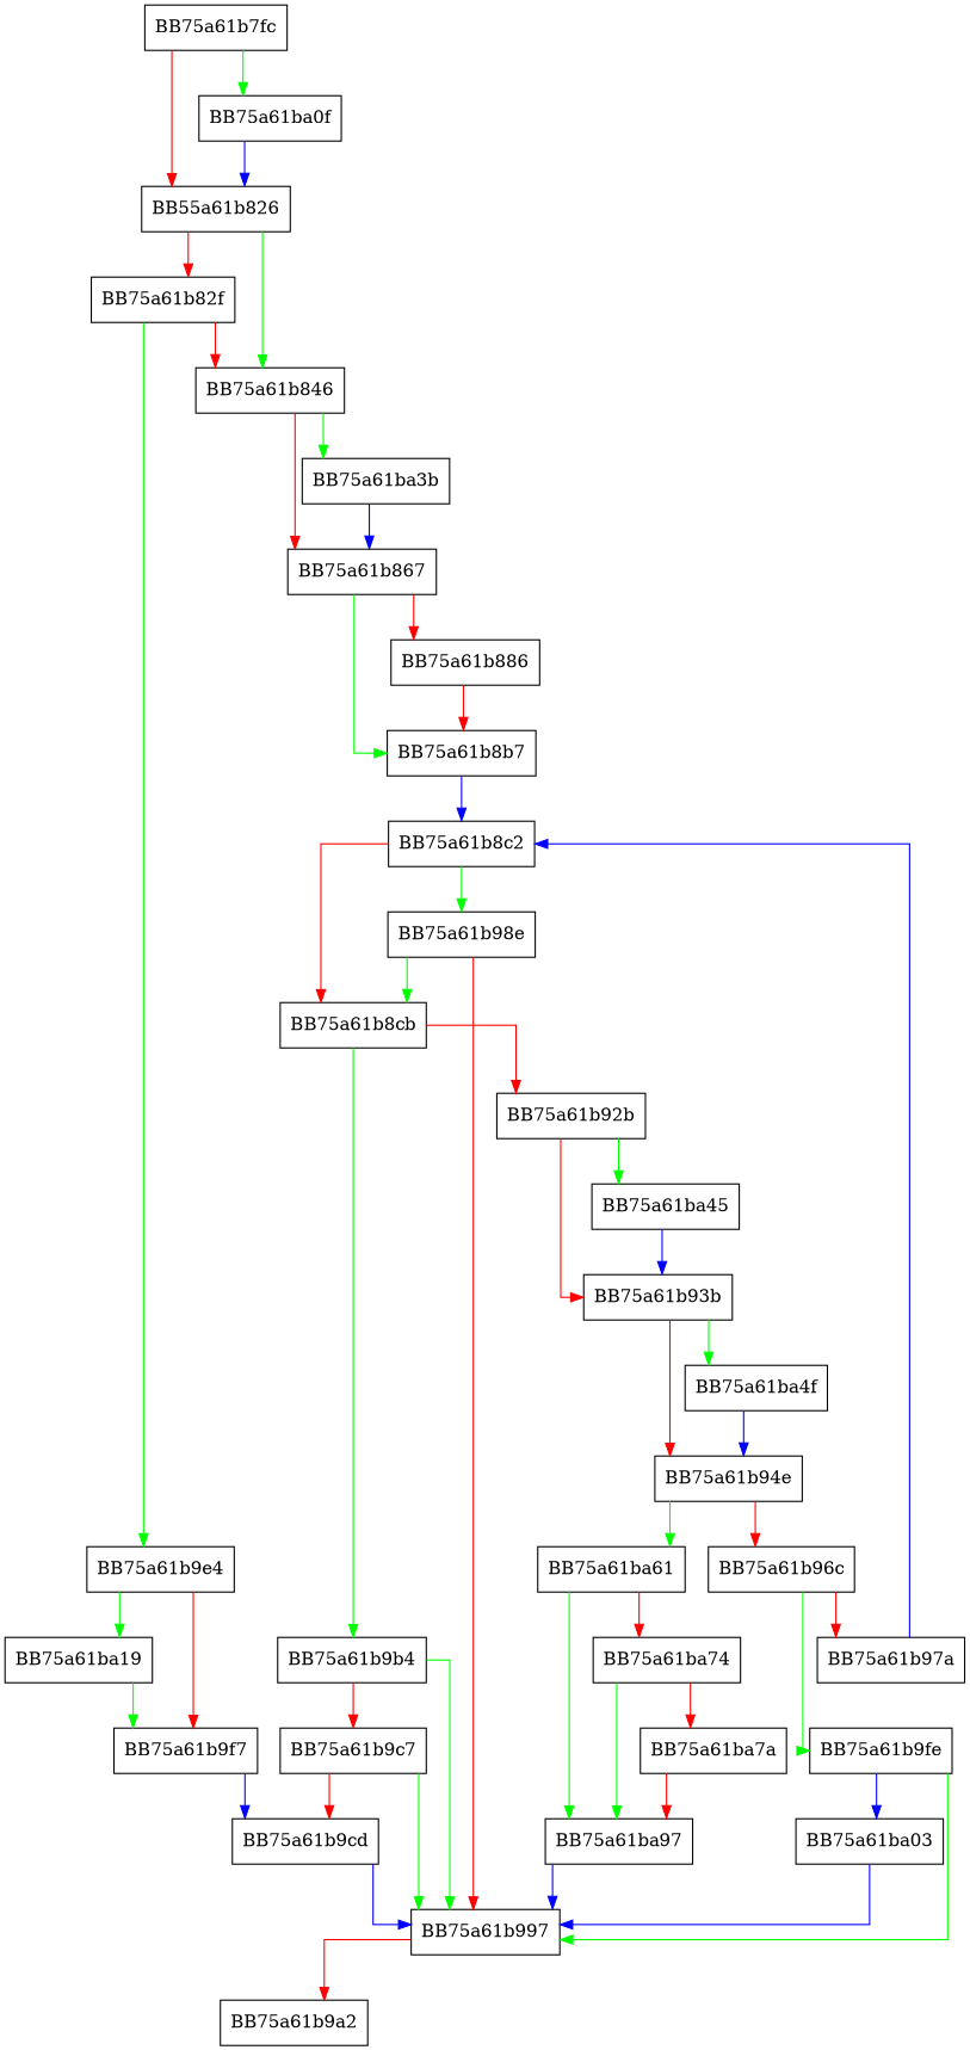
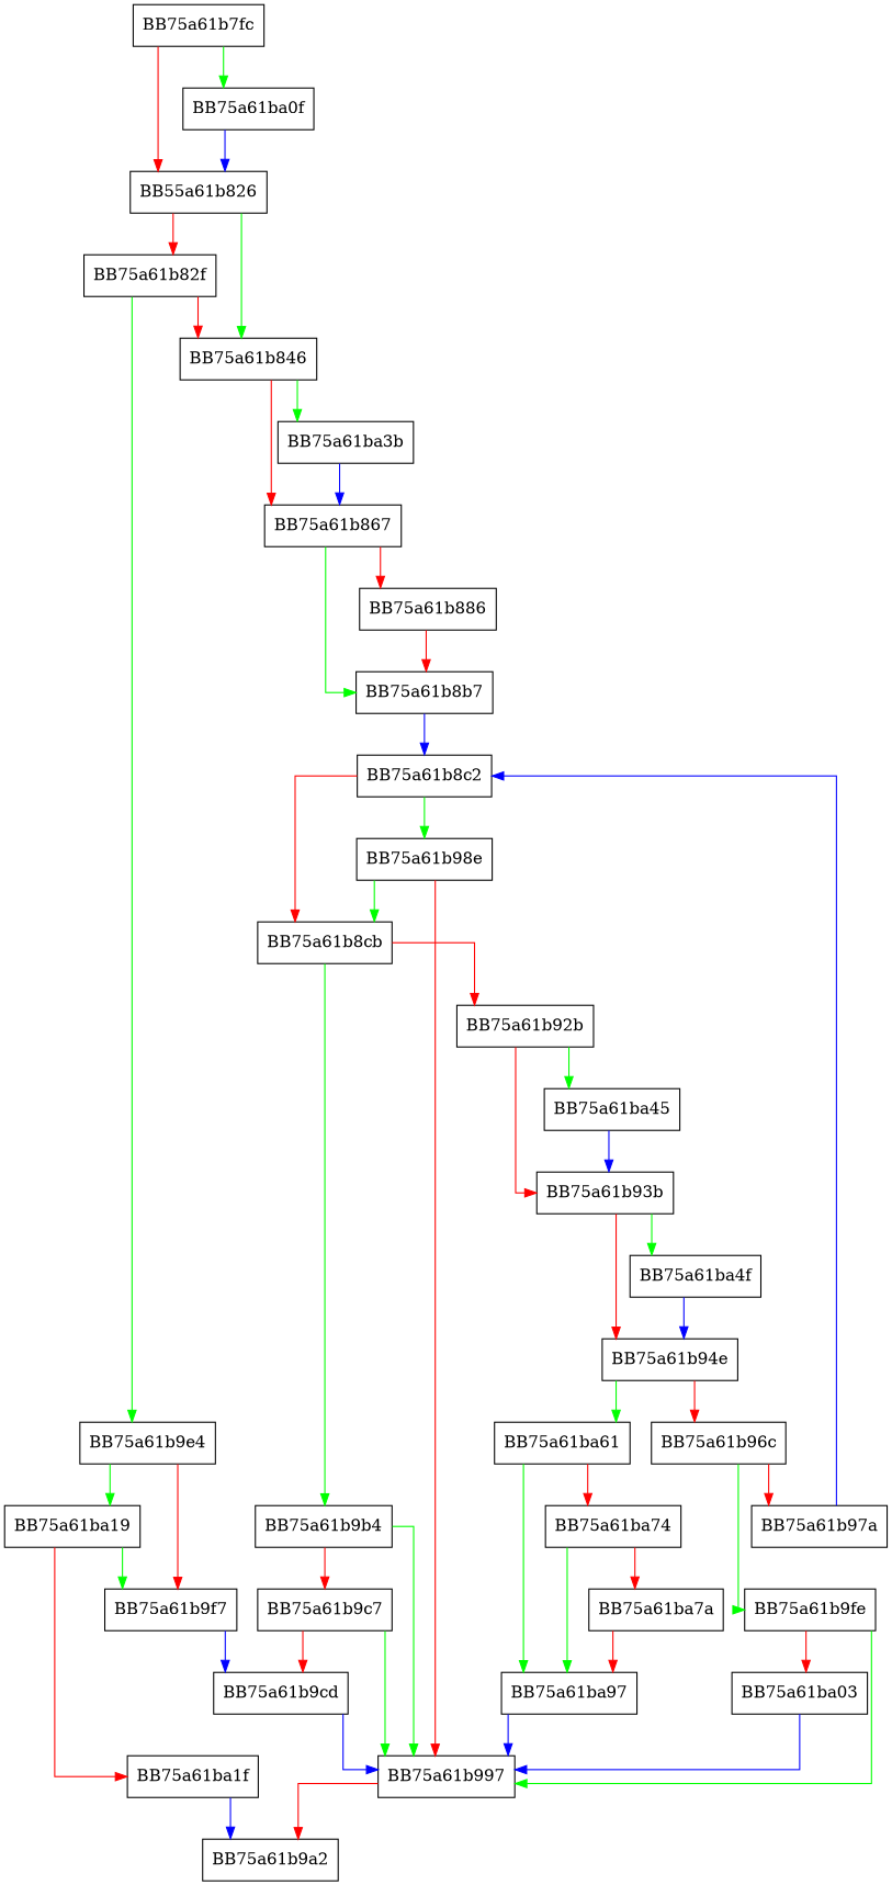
  digraph {
    splines=ortho
    node [shape=box]
    edge [color=red]
    BB75a61b7fc
    BB75a61ba0f
    n3 [label=BB55a61b826]
    BB75a61b846
    BB75a61b82f
    BB75a61ba3b
    BB75a61b867
    BB75a61b9e4
    BB75a61b8b7
    BB75a61b886
    BB75a61ba19
    BB75a61b9f7
+   BB75a61ba1f
    BB75a61b9cd
    BB75a61b8c2
    BB75a61b98e
    BB75a61b8cb
    BB75a61b997
    BB75a61b9b4
    BB75a61b92b
    BB75a61b9a2
    BB75a61b9c7
    BB75a61ba45
    BB75a61b93b
    BB75a61ba4f
    BB75a61b94e
    BB75a61ba61
    BB75a61b96c
    BB75a61ba97
    BB75a61ba74
    BB75a61b9fe
    BB75a61b97a
    BB75a61ba7a
    BB75a61ba03
    BB75a61b7fc -> BB75a61ba0f [color=green]
    BB75a61b7fc -> n3
    BB75a61ba0f -> n3 [color=blue]
    n3 -> BB75a61b846 [color=green]
    n3 -> BB75a61b82f
    BB75a61b846 -> BB75a61ba3b [color=green]
    BB75a61b846 -> BB75a61b867
    BB75a61b82f -> BB75a61b846
    BB75a61b82f -> BB75a61b9e4 [color=green]
    BB75a61ba3b -> BB75a61b867 [color=blue]
    BB75a61b867 -> BB75a61b8b7 [color=green]
    BB75a61b867 -> BB75a61b886
    BB75a61b9e4 -> BB75a61ba19 [color=green]
    BB75a61b9e4 -> BB75a61b9f7
    BB75a61b8b7 -> BB75a61b8c2 [color=blue]
    BB75a61b886 -> BB75a61b8b7
    BB75a61ba19 -> BB75a61b9f7 [color=green]
+   BB75a61ba19 -> BB75a61ba1f
    BB75a61b9f7 -> BB75a61b9cd [color=blue]
+   BB75a61ba1f -> BB75a61b9a2 [color=blue]
    BB75a61b9cd -> BB75a61b997 [color=blue]
    BB75a61b8c2 -> BB75a61b98e [color=green]
    BB75a61b8c2 -> BB75a61b8cb
    BB75a61b98e -> BB75a61b8cb [color=green]
    BB75a61b98e -> BB75a61b997
    BB75a61b8cb -> BB75a61b9b4 [color=green]
    BB75a61b8cb -> BB75a61b92b
    BB75a61b997 -> BB75a61b9a2
    BB75a61b9b4 -> BB75a61b997 [color=green]
    BB75a61b9b4 -> BB75a61b9c7
    BB75a61b92b -> BB75a61ba45 [color=green]
    BB75a61b92b -> BB75a61b93b
    BB75a61b9c7 -> BB75a61b9cd
    BB75a61b9c7 -> BB75a61b997 [color=green]
    BB75a61ba45 -> BB75a61b93b [color=blue]
    BB75a61b93b -> BB75a61ba4f [color=green]
    BB75a61b93b -> BB75a61b94e
    BB75a61ba4f -> BB75a61b94e [color=blue]
    BB75a61b94e -> BB75a61ba61 [color=green]
    BB75a61b94e -> BB75a61b96c
    BB75a61ba61 -> BB75a61ba97 [color=green]
    BB75a61ba61 -> BB75a61ba74
    BB75a61b96c -> BB75a61b9fe [color=green]
    BB75a61b96c -> BB75a61b97a
    BB75a61ba97 -> BB75a61b997 [color=blue]
    BB75a61ba74 -> BB75a61ba97 [color=green]
    BB75a61ba74 -> BB75a61ba7a
    BB75a61b9fe -> BB75a61b997 [color=green]
-   BB75a61b9fe -> BB75a61ba03 [color=blue]
+   BB75a61b9fe -> BB75a61ba03
    BB75a61b97a -> BB75a61b8c2 [color=blue]
    BB75a61ba7a -> BB75a61ba97
    BB75a61ba03 -> BB75a61b997 [color=blue]
  }
